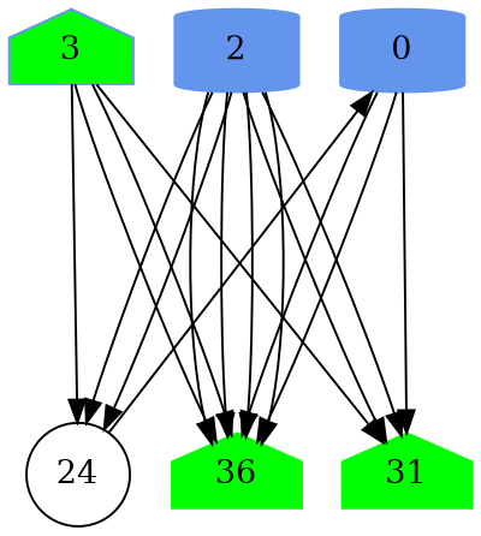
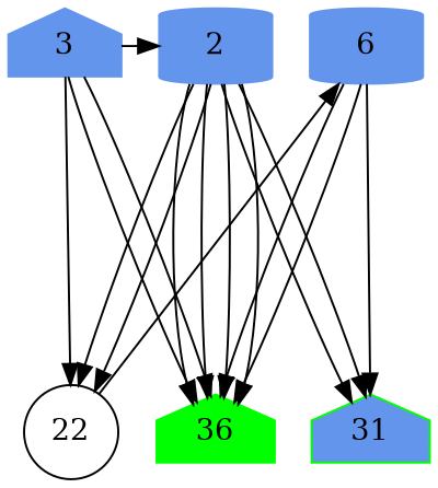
  digraph {
    ranksep=2.0
    node [color=cornflowerblue shape=house style=filled]
    2 [shape=cylinder]
-   3 [fillcolor=green]
-   6 [shape=cylinder label=0]
-   24 [color=black shape=circle style=""]
+   3
+   6 [shape=cylinder]
+   24 [color=black shape=circle label=22 style=""]
    n5 [color=green label=36]
-   31 [color=green]
+   31 [color=green fillcolor=cornflowerblue]
    subgraph sub_1 {
      rank=same
      2
      3
      6
    }
    subgraph sub_2 {
      rank=same
      24
    }
    subgraph sub_3 {
      rank=same
      n5
      31
    }
    2 -> 24
    2 -> 24
    2 -> n5
    2 -> n5
    2 -> n5
    2 -> n5
    2 -> 31
    2 -> 31
    3 -> 24
    3 -> n5
    3 -> n5
-   3 -> 31
+   3 -> 2
    6 -> n5
    6 -> n5
    6 -> 31
    24 -> 6
  }
